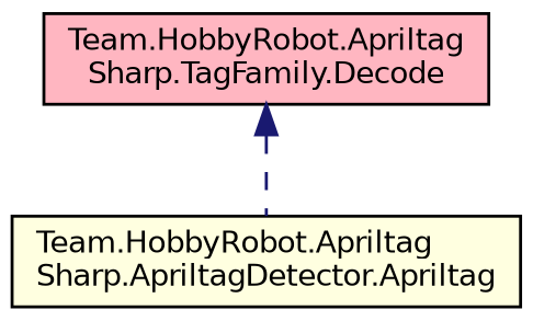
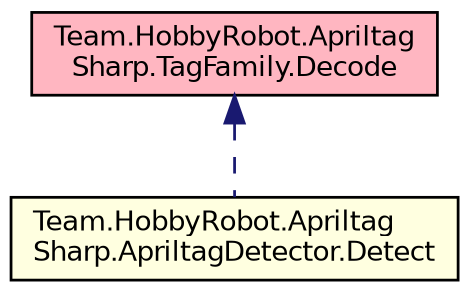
  digraph {
    rankdir=TB
    node [color=black fontname=Helvetica fontsize=10 shape=record style=filled]
    n1 [fillcolor=lightpink fontcolor=black height=0.2 label="Team.HobbyRobot.Apriltag\lSharp.TagFamily.Decode" width=0.4]
-   n2 [fillcolor=lightyellow height=0.2 label="Team.HobbyRobot.Apriltag\lSharp.ApriltagDetector.Apriltag" width=0.4]
+   n2 [fillcolor=lightyellow height=0.2 label="Team.HobbyRobot.Apriltag\lSharp.ApriltagDetector.Detect" width=0.4]
    n1 -> n2 [color=midnightblue dir=back fontname=Helvetica fontsize=10 labelfontname=Helvetica labelfontsize=10 style=dashed]
  }
